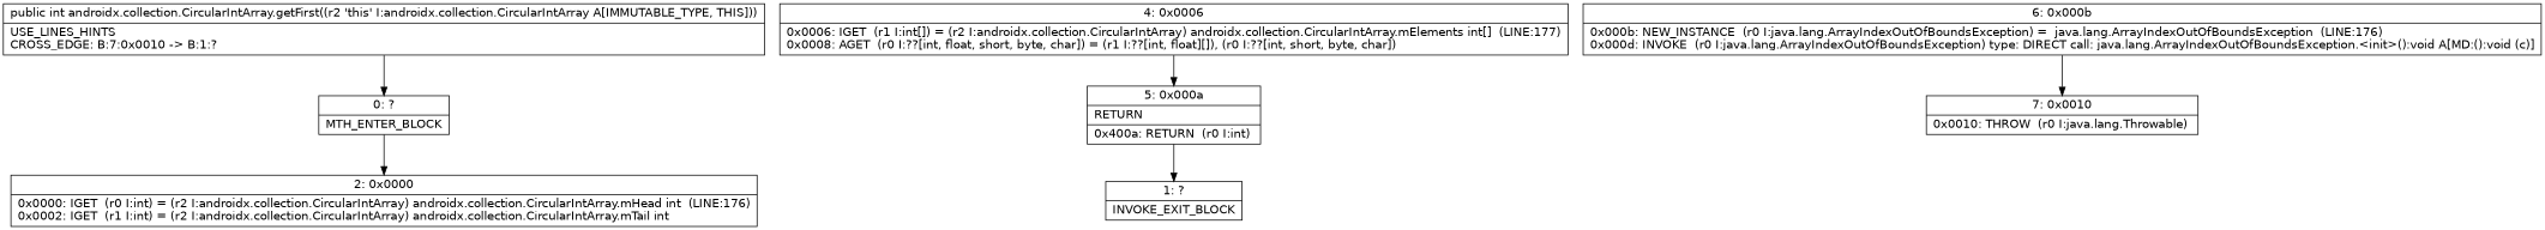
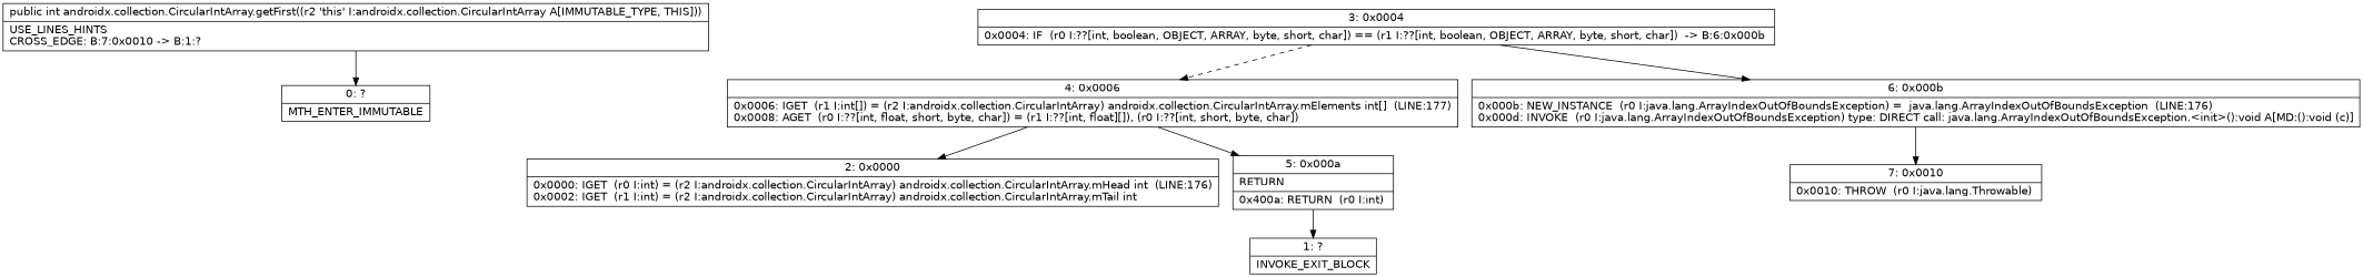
  digraph {
    fontname="DejaVu Sans"
    node [fontname="DejaVu Sans" shape=record]
    edge [fontname="DejaVu Sans"]
-   n1 [label="{0\:\ ?|MTH_ENTER_BLOCK\l}"]
+   n1 [label="{0\:\ ?|MTH_ENTER_IMMUTABLE\l}"]
    n2 [label="{2\:\ 0x0000|0x0000: IGET  (r0 I:int) = (r2 I:androidx.collection.CircularIntArray) androidx.collection.CircularIntArray.mHead int  (LINE:176)\l0x0002: IGET  (r1 I:int) = (r2 I:androidx.collection.CircularIntArray) androidx.collection.CircularIntArray.mTail int \l}"]
+   n3 [label="{3\:\ 0x0004|0x0004: IF  (r0 I:??[int, boolean, OBJECT, ARRAY, byte, short, char]) == (r1 I:??[int, boolean, OBJECT, ARRAY, byte, short, char])  \-\> B:6:0x000b \l}"]
    n4 [label="{4\:\ 0x0006|0x0006: IGET  (r1 I:int[]) = (r2 I:androidx.collection.CircularIntArray) androidx.collection.CircularIntArray.mElements int[]  (LINE:177)\l0x0008: AGET  (r0 I:??[int, float, short, byte, char]) = (r1 I:??[int, float][]), (r0 I:??[int, short, byte, char]) \l}"]
    n5 [label="{6\:\ 0x000b|0x000b: NEW_INSTANCE  (r0 I:java.lang.ArrayIndexOutOfBoundsException) =  java.lang.ArrayIndexOutOfBoundsException  (LINE:176)\l0x000d: INVOKE  (r0 I:java.lang.ArrayIndexOutOfBoundsException) type: DIRECT call: java.lang.ArrayIndexOutOfBoundsException.\<init\>():void A[MD:():void (c)]\l}"]
    n6 [label="{5\:\ 0x000a|RETURN\l|0x400a: RETURN  (r0 I:int) \l}"]
    n7 [label="{7\:\ 0x0010|0x0010: THROW  (r0 I:java.lang.Throwable) \l}"]
    n8 [label="{1\:\ ?|INVOKE_EXIT_BLOCK\l}"]
    n9 [label="{public int androidx.collection.CircularIntArray.getFirst((r2 'this' I:androidx.collection.CircularIntArray A[IMMUTABLE_TYPE, THIS]))  | USE_LINES_HINTS\lCROSS_EDGE: B:7:0x0010 \-\> B:1:?\l}"]
-   n1 -> n2
+   n4 -> n2
+   n3 -> n4 [style=dashed]
+   n3 -> n5
    n4 -> n6
    n5 -> n7
    n6 -> n8
    n9 -> n1
  }
